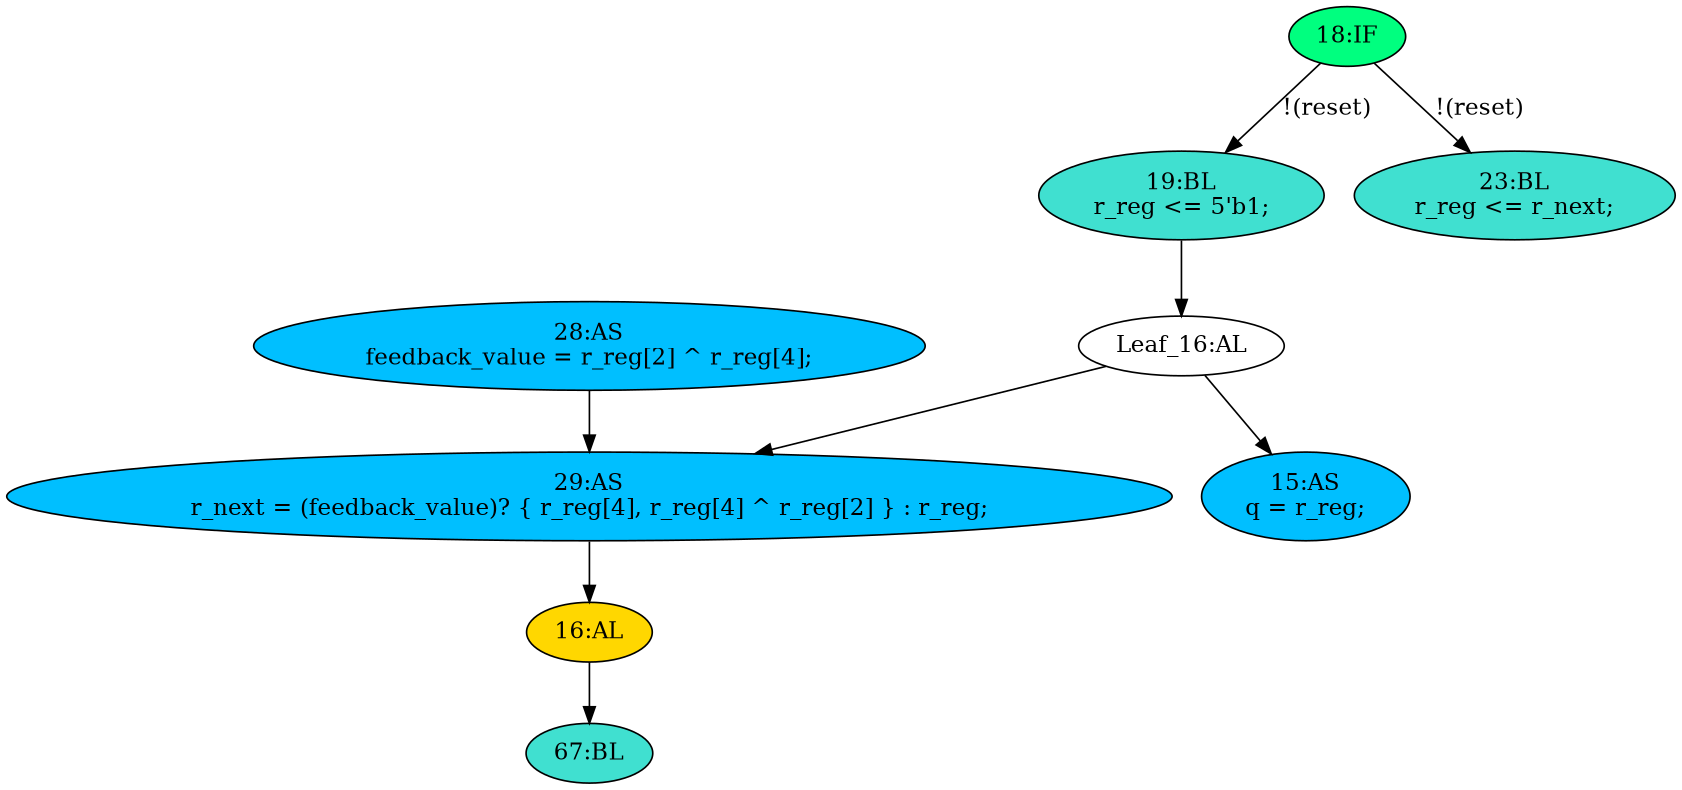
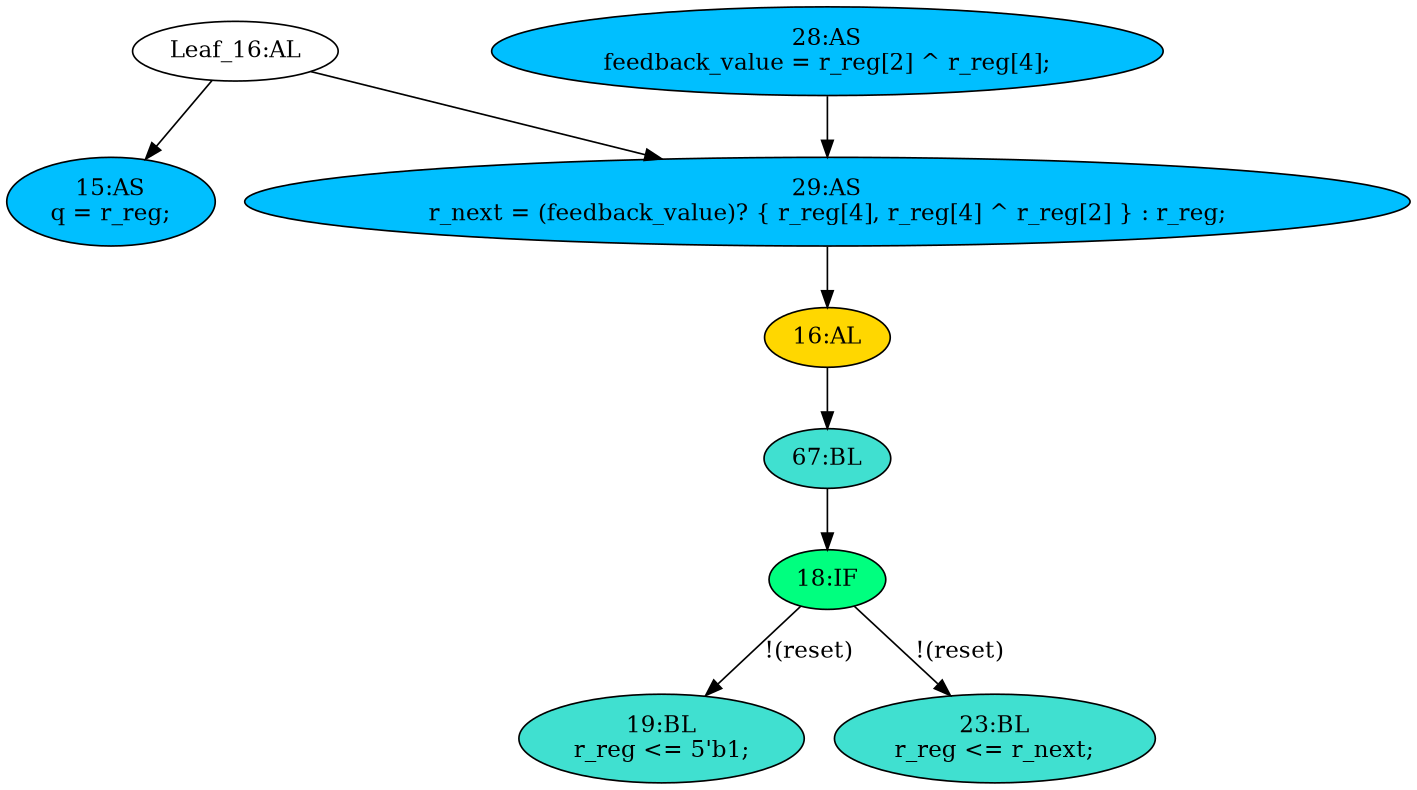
  strict digraph {
    node [fillcolor=turquoise statements="[]" style=filled typ=Block]
    n1 [ast="<pyverilog.vparser.ast.Block object at 0x7fbb1b924210>" label="19:BL\nr_reg <= 5'b1;" statements="[<pyverilog.vparser.ast.NonblockingSubstitution object at 0x7fbb1b8ce550>]"]
    n2 [def_var="['r_reg']" label="Leaf_16:AL" fillcolor="" statements="" style="" typ=""]
    n3 [ast="<pyverilog.vparser.ast.Assign object at 0x7fbb1b9aa110>" def_var="['r_next']" fillcolor=deepskyblue label="29:AS\nr_next = (feedback_value)? { r_reg[4], r_reg[4] ^ r_reg[2] } : r_reg;" typ=Assign use_var="['feedback_value', 'r_reg', 'r_reg', 'r_reg', 'r_reg']"]
    n4 [ast="<pyverilog.vparser.ast.Assign object at 0x7fbb1b8d6750>" def_var="['q']" fillcolor=deepskyblue label="15:AS\nq = r_reg;" typ=Assign use_var="['r_reg']"]
    n5 [ast="<pyverilog.vparser.ast.Assign object at 0x7fbb1b927850>" def_var="['feedback_value']" fillcolor=deepskyblue label="28:AS\nfeedback_value = r_reg[2] ^ r_reg[4];" typ=Assign use_var="['r_reg', 'r_reg']"]
    n6 [ast="<pyverilog.vparser.ast.Always object at 0x7fbb1b9244d0>" clk_sens=True fillcolor=gold label="16:AL" sens="['clk']" typ=Always use_var="['reset', 'r_next']"]
    n7 [ast="<pyverilog.vparser.ast.Block object at 0x7fbb1b924e10>" label="67:BL"]
    n8 [ast="<pyverilog.vparser.ast.IfStatement object at 0x7fbb1b8ce290>" fillcolor=springgreen label="18:IF" typ=IfStatement]
    n9 [ast="<pyverilog.vparser.ast.Block object at 0x7fbb1b932450>" label="23:BL\nr_reg <= r_next;" statements="[<pyverilog.vparser.ast.NonblockingSubstitution object at 0x7fbb1b932390>]"]
-   n1 -> n2 [cond="[]" lineno=None]
    n2 -> n3
    n2 -> n4
    n3 -> n6
    n5 -> n3
    n6 -> n7 [cond="[]" lineno=None]
+   n7 -> n8 [cond="[]" lineno=None]
    n8 -> n1 [cond="['reset']" label="!(reset)" lineno=18]
    n8 -> n9 [cond="['reset']" label="!(reset)" lineno=18]
  }
